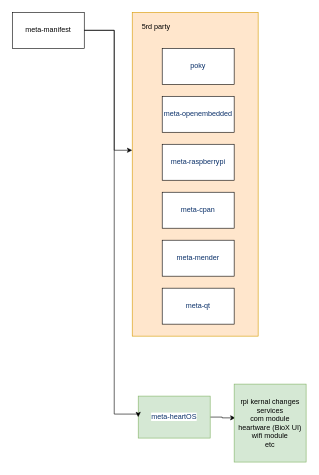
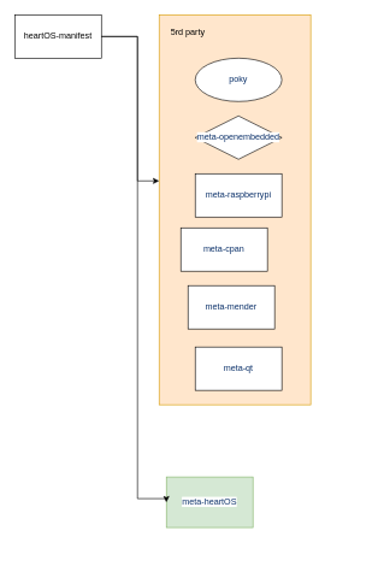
  <mxCell id="0" />
  <mxCell id="1" parent="0" />
  <mxCell id="2" value="" style="rounded=0;whiteSpace=wrap;html=1;align=left;fillColor=#ffe6cc;strokeColor=#d79b00;" parent="1" vertex="1"><mxGeometry x="220" y="20" width="210" height="540" as="geometry" /></mxCell>
- <mxCell id="3" value="meta-manifest" style="rounded=0;whiteSpace=wrap;html=1;" parent="1" vertex="1"><mxGeometry x="20" y="20" width="120" height="60" as="geometry" /></mxCell>
- <mxCell id="4" value="&lt;span style=&quot;color: rgb(10 , 48 , 105) ; font-family: , , &amp;#34;sf mono&amp;#34; , &amp;#34;menlo&amp;#34; , &amp;#34;consolas&amp;#34; , &amp;#34;liberation mono&amp;#34; , monospace ; background-color: rgb(255 , 255 , 255)&quot;&gt;poky&lt;/span&gt;" style="rounded=0;whiteSpace=wrap;html=1;" parent="1" vertex="1"><mxGeometry x="270" y="80" width="120" height="60" as="geometry" /></mxCell>
- <mxCell id="5" value="&lt;span style=&quot;color: rgb(10 , 48 , 105) ; font-family: , , &amp;#34;sf mono&amp;#34; , &amp;#34;menlo&amp;#34; , &amp;#34;consolas&amp;#34; , &amp;#34;liberation mono&amp;#34; , monospace ; background-color: rgb(255 , 255 , 255)&quot;&gt;meta-openembedded&lt;/span&gt;" style="rounded=0;whiteSpace=wrap;html=1;" parent="1" vertex="1"><mxGeometry x="270" y="160" width="120" height="60" as="geometry" /></mxCell>
+ <mxCell id="3" value="heartOS-manifest" style="rounded=0;whiteSpace=wrap;html=1;" parent="1" vertex="1"><mxGeometry x="20" y="20" width="120" height="60" as="geometry" /></mxCell>
+ <mxCell id="4" value="&lt;span style=&quot;color: rgb(10 , 48 , 105) ; font-family: , , &amp;#34;sf mono&amp;#34; , &amp;#34;menlo&amp;#34; , &amp;#34;consolas&amp;#34; , &amp;#34;liberation mono&amp;#34; , monospace ; background-color: rgb(255 , 255 , 255)&quot;&gt;poky&lt;/span&gt;" style="ellipse;whiteSpace=wrap;html=1;" parent="1" vertex="1"><mxGeometry x="270" y="80" width="120" height="60" as="geometry" /></mxCell>
+ <mxCell id="5" value="&lt;span style=&quot;color: rgb(10 , 48 , 105) ; font-family: , , &amp;#34;sf mono&amp;#34; , &amp;#34;menlo&amp;#34; , &amp;#34;consolas&amp;#34; , &amp;#34;liberation mono&amp;#34; , monospace ; background-color: rgb(255 , 255 , 255)&quot;&gt;meta-openembedded&lt;/span&gt;" style="rhombus;whiteSpace=wrap;html=1;" parent="1" vertex="1"><mxGeometry x="270" y="160" width="120" height="60" as="geometry" /></mxCell>
  <mxCell id="6" value="&lt;span style=&quot;color: rgb(10 , 48 , 105) ; font-family: , , &amp;#34;sf mono&amp;#34; , &amp;#34;menlo&amp;#34; , &amp;#34;consolas&amp;#34; , &amp;#34;liberation mono&amp;#34; , monospace ; background-color: rgb(255 , 255 , 255)&quot;&gt;meta-raspberrypi&lt;/span&gt;" style="rounded=0;whiteSpace=wrap;html=1;" parent="1" vertex="1"><mxGeometry x="270" y="240" width="120" height="60" as="geometry" /></mxCell>
- <mxCell id="7" value="&lt;span style=&quot;color: rgb(10 , 48 , 105) ; font-family: , , &amp;#34;sf mono&amp;#34; , &amp;#34;menlo&amp;#34; , &amp;#34;consolas&amp;#34; , &amp;#34;liberation mono&amp;#34; , monospace ; background-color: rgb(255 , 255 , 255)&quot;&gt;meta-cpan&lt;/span&gt;" style="rounded=0;whiteSpace=wrap;html=1;" parent="1" vertex="1"><mxGeometry x="270" y="320" width="120" height="60" as="geometry" /></mxCell>
- <mxCell id="8" value="&lt;span style=&quot;color: rgb(10, 48, 105); font-size: 12px; font-style: normal; font-weight: 400; letter-spacing: normal; text-indent: 0px; text-transform: none; word-spacing: 0px; background-color: rgb(255, 255, 255); display: inline; float: none;&quot;&gt;meta-mender&lt;/span&gt;" style="rounded=0;whiteSpace=wrap;html=1;" parent="1" vertex="1"><mxGeometry x="270" y="400" width="120" height="60" as="geometry" /></mxCell>
- <mxCell id="9" style="edgeStyle=orthogonalEdgeStyle;rounded=0;orthogonalLoop=1;jettySize=auto;html=1;exitX=1;exitY=0.5;exitDx=0;exitDy=0;entryX=0.017;entryY=0.433;entryDx=0;entryDy=0;entryPerimeter=0;" parent="1" source="10" target="12" edge="1"><mxGeometry relative="1" as="geometry" /></mxCell>
+ <mxCell id="7" value="&lt;span style=&quot;color: rgb(10 , 48 , 105) ; font-family: , , &amp;#34;sf mono&amp;#34; , &amp;#34;menlo&amp;#34; , &amp;#34;consolas&amp;#34; , &amp;#34;liberation mono&amp;#34; , monospace ; background-color: rgb(255 , 255 , 255)&quot;&gt;meta-cpan&lt;/span&gt;" style="rounded=0;whiteSpace=wrap;html=1;" parent="1" vertex="1"><mxGeometry x="250" y="315" width="120" height="60" as="geometry" /></mxCell>
+ <mxCell id="8" value="&lt;span style=&quot;color: rgb(10, 48, 105); font-size: 12px; font-style: normal; font-weight: 400; letter-spacing: normal; text-indent: 0px; text-transform: none; word-spacing: 0px; background-color: rgb(255, 255, 255); display: inline; float: none;&quot;&gt;meta-mender&lt;/span&gt;" style="rounded=0;whiteSpace=wrap;html=1;" parent="1" vertex="1"><mxGeometry x="260" y="395" width="120" height="60" as="geometry" /></mxCell>
  <mxCell id="10" value="&lt;span style=&quot;color: rgb(10 , 48 , 105) ; font-family: , , &amp;#34;sf mono&amp;#34; , &amp;#34;menlo&amp;#34; , &amp;#34;consolas&amp;#34; , &amp;#34;liberation mono&amp;#34; , monospace ; background-color: rgb(255 , 255 , 255)&quot;&gt;meta-heartOS&lt;/span&gt;" style="rounded=0;whiteSpace=wrap;html=1;fillColor=#d5e8d4;strokeColor=#82b366;" parent="1" vertex="1"><mxGeometry x="230" y="660" width="120" height="70" as="geometry" /></mxCell>
  <mxCell id="11" value="5rd party" style="text;html=1;strokeColor=none;fillColor=none;align=center;verticalAlign=middle;whiteSpace=wrap;rounded=0;" parent="1" vertex="1"><mxGeometry x="230" y="30" width="60" height="30" as="geometry" /></mxCell>
- <mxCell id="12" value="rpi kernal changes&lt;br&gt;services&lt;br&gt;com module&lt;br&gt;heartware (BioX UI)&lt;br&gt;wifi module&lt;br&gt;etc" style="rounded=0;whiteSpace=wrap;html=1;fillColor=#d5e8d4;strokeColor=#82b366;" parent="1" vertex="1"><mxGeometry x="390" y="640" width="120" height="130" as="geometry" /></mxCell>
  <mxCell id="13" value="" style="edgeStyle=segmentEdgeStyle;endArrow=classic;html=1;rounded=0;exitX=1;exitY=0.5;exitDx=0;exitDy=0;entryX=0;entryY=0.5;entryDx=0;entryDy=0;" parent="1" source="3" target="10" edge="1"><mxGeometry width="50" height="50" relative="1" as="geometry"><mxPoint x="380" y="420" as="sourcePoint" /><mxPoint x="430" y="370" as="targetPoint" /><Array as="points"><mxPoint x="190" y="50" /><mxPoint x="190" y="690" /><mxPoint x="230" y="690" /></Array></mxGeometry></mxCell>
  <mxCell id="14" value="" style="edgeStyle=segmentEdgeStyle;endArrow=classic;html=1;rounded=0;exitX=1;exitY=0.5;exitDx=0;exitDy=0;" parent="1" source="3" target="2" edge="1"><mxGeometry width="50" height="50" relative="1" as="geometry"><mxPoint x="380" y="420" as="sourcePoint" /><mxPoint x="210" y="260" as="targetPoint" /><Array as="points"><mxPoint x="190" y="50" /><mxPoint x="190" y="250" /></Array></mxGeometry></mxCell>
  <mxCell id="15" value="&lt;span style=&quot;color: rgb(10 , 48 , 105) ; font-size: 12px ; font-style: normal ; font-weight: 400 ; letter-spacing: normal ; text-indent: 0px ; text-transform: none ; word-spacing: 0px ; background-color: rgb(255 , 255 , 255) ; display: inline ; float: none&quot;&gt;meta-qt&lt;br&gt;&lt;/span&gt;" style="rounded=0;whiteSpace=wrap;html=1;" vertex="1" parent="1"><mxGeometry x="270" y="480" width="120" height="60" as="geometry" /></mxCell>
